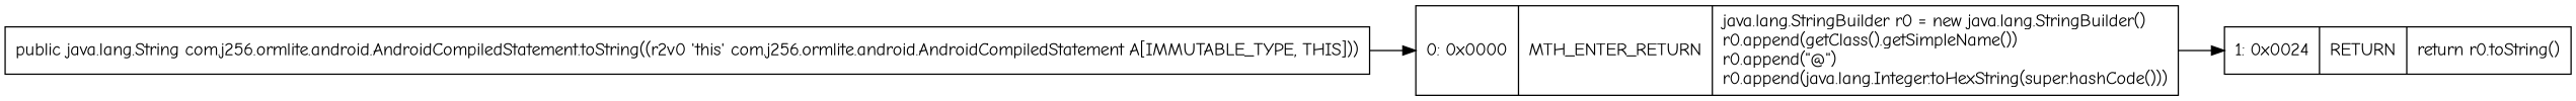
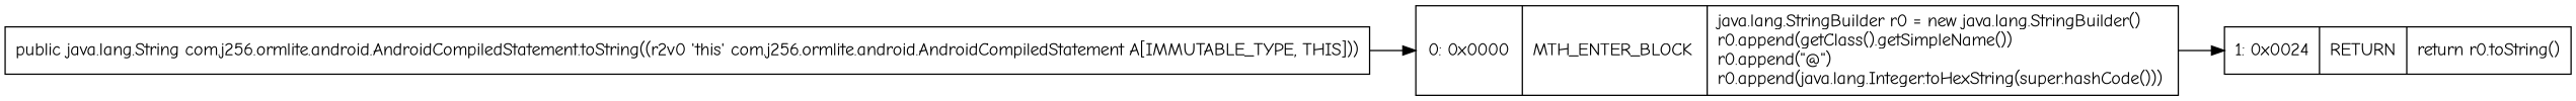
  digraph {
    rankdir=LR
    fontname="Comic Neue"
    node [shape=record fontname="Comic Neue"]
    edge [fontname="Comic Neue"]
-   n1 [label="{0\:\ 0x0000|MTH_ENTER_RETURN\l|java.lang.StringBuilder r0 = new java.lang.StringBuilder()\lr0.append(getClass().getSimpleName())\lr0.append(\"@\")\lr0.append(java.lang.Integer.toHexString(super.hashCode()))\l}"]
+   n1 [label="{0\:\ 0x0000|MTH_ENTER_BLOCK\l|java.lang.StringBuilder r0 = new java.lang.StringBuilder()\lr0.append(getClass().getSimpleName())\lr0.append(\"@\")\lr0.append(java.lang.Integer.toHexString(super.hashCode()))\l}"]
    n2 [label="{1\:\ 0x0024|RETURN\l|return r0.toString()\l}"]
    n3 [label="{public java.lang.String com.j256.ormlite.android.AndroidCompiledStatement.toString((r2v0 'this' com.j256.ormlite.android.AndroidCompiledStatement A[IMMUTABLE_TYPE, THIS])) }"]
    n1 -> n2
    n3 -> n1
  }
